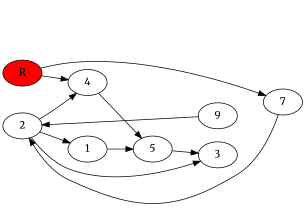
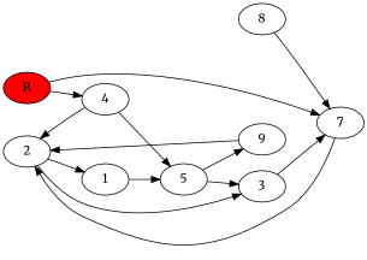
  digraph {
    fontname=Merriweather
    rankdir=LR
    node [fontname=Merriweather]
    edge [fontname=Merriweather]
    2
    1
    3
    5
    7
    4
    n7 [label=9]
+   8
    R [fillcolor="#ff0000" style=filled]
    2 -> 1
    2 -> 3
    1 -> 5
+   3 -> 7
    5 -> 3
+   5 -> n7
    7 -> 2
-   2 -> 4
+   4 -> 2
    4 -> 5
    n7 -> 2
+   8 -> 7
    R -> 7
    R -> 4
  }
